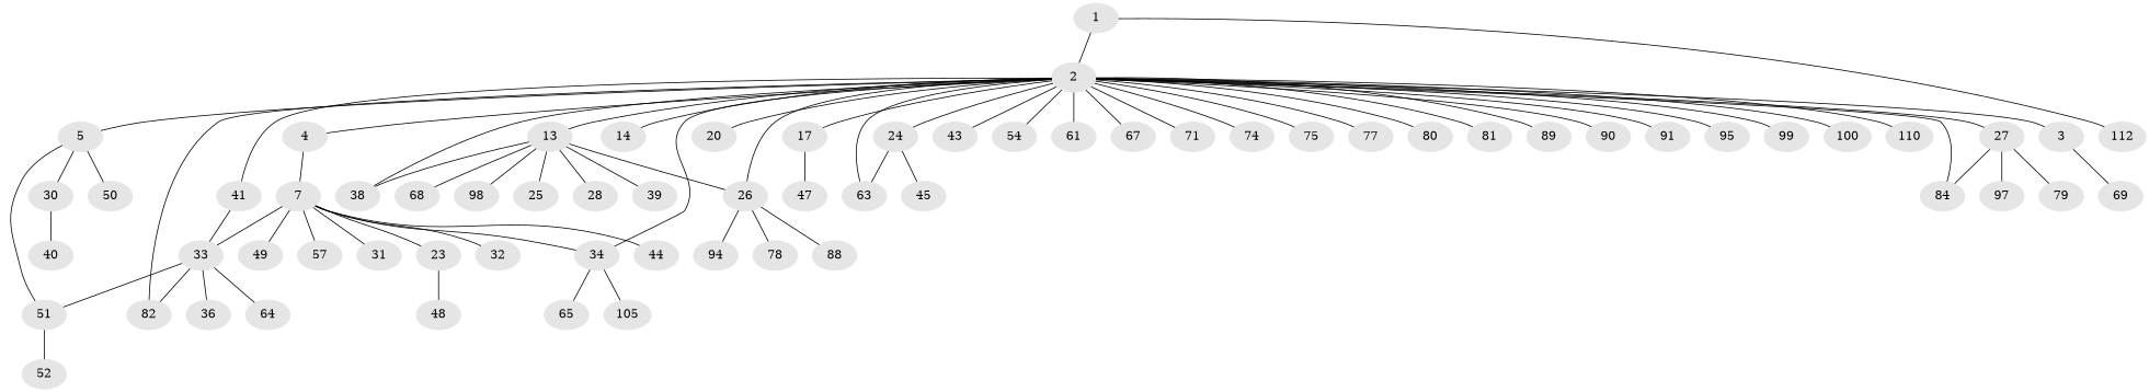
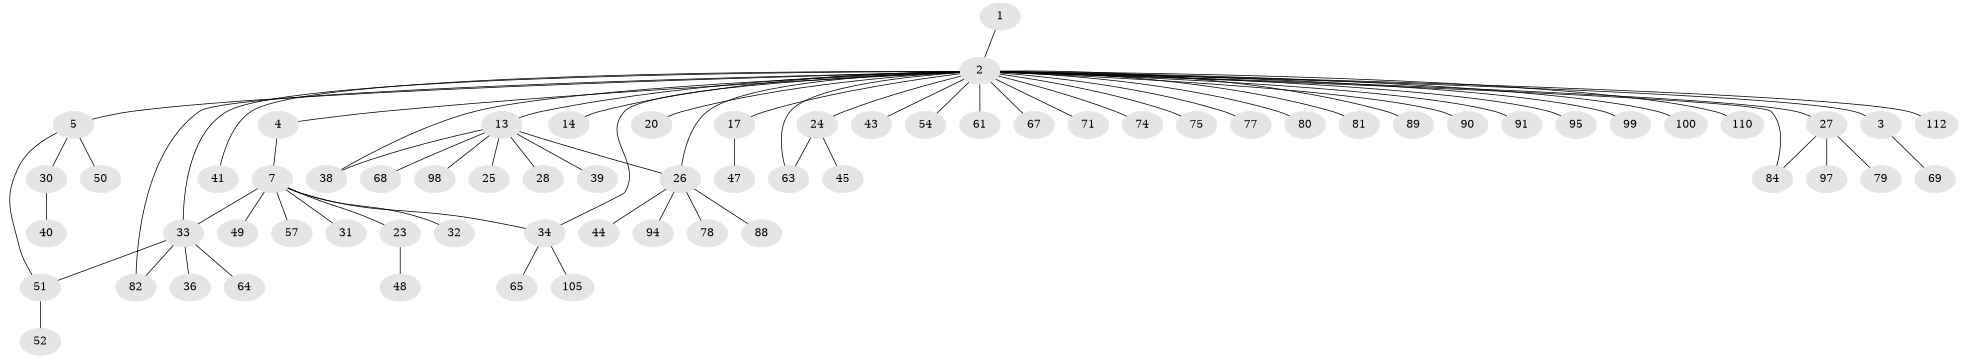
  graph {
    node [color=gray90 style=filled]
    2 [super="+9+18+8"]
    3 [super="+6+111+102+103"]
    4
    5 [super="+62+19+12+21"]
    13 [super="+15+107+104+16"]
    14
    17
    20
    24 [super="+96"]
    26 [super="+76+92+66+101"]
    27 [super="+85+29"]
    33 [super="+108"]
    34 [super="+58"]
    38
    41
    43
    54
    61 [super="+109"]
    63
    67 [super="+113"]
    71
    74
    75
    77
    80
    81
    82
    84
    89
    90
    91
    95
    99
    100
    110
    112
    1
    69
    7 [super="+11+93"]
    30 [super="+46+53+83"]
    50
    51
    25 [super="+55"]
    28
    39 [super="+59"]
    68
    98
    47
    45
    78
    88
    94
    79
    97
    36
    64
    65
    105
    23 [super="+42"]
    31
    32
    44
    49
    57 [super="+72+73"]
    40
    52
    48 [super="+56+106"]
    2 -- 3
    2 -- 4
    2 -- 5
    2 -- 13
    2 -- 14
    2 -- 17
    2 -- 20
    2 -- 24 [weight=3]
    2 -- 26
    2 -- 27 [weight=2]
-   41 -- 33 [weight=2]
+   2 -- 33 [weight=2]
    2 -- 34 [weight=2]
    2 -- 38
    2 -- 41
    2 -- 43
    2 -- 54
    2 -- 61
    2 -- 63
    2 -- 67
    2 -- 71
    2 -- 74
    2 -- 75
    2 -- 77
    2 -- 80
    2 -- 81
    2 -- 82
    2 -- 84
    2 -- 89
    2 -- 90
    2 -- 91
    2 -- 95
    2 -- 99
    2 -- 100
    2 -- 110
-   1 -- 112
+   2 -- 112
    3 -- 69
    4 -- 7
    5 -- 30
    5 -- 50
    5 -- 51
    13 -- 26
    13 -- 38
    13 -- 25
    13 -- 28
    13 -- 39
    13 -- 68
    13 -- 98
    17 -- 47
    24 -- 63
    24 -- 45
    26 -- 78
    26 -- 88
    26 -- 94
    27 -- 84
    27 -- 79
    27 -- 97
    33 -- 82
    33 -- 51
    33 -- 36
    33 -- 64
    34 -- 65
    34 -- 105
    1 -- 2
    7 -- 33
    7 -- 34
    7 -- 23
    7 -- 31
    7 -- 32
-   7 -- 44
+   26 -- 44
    7 -- 49
    7 -- 57
    30 -- 40
    51 -- 52
    23 -- 48
  }
